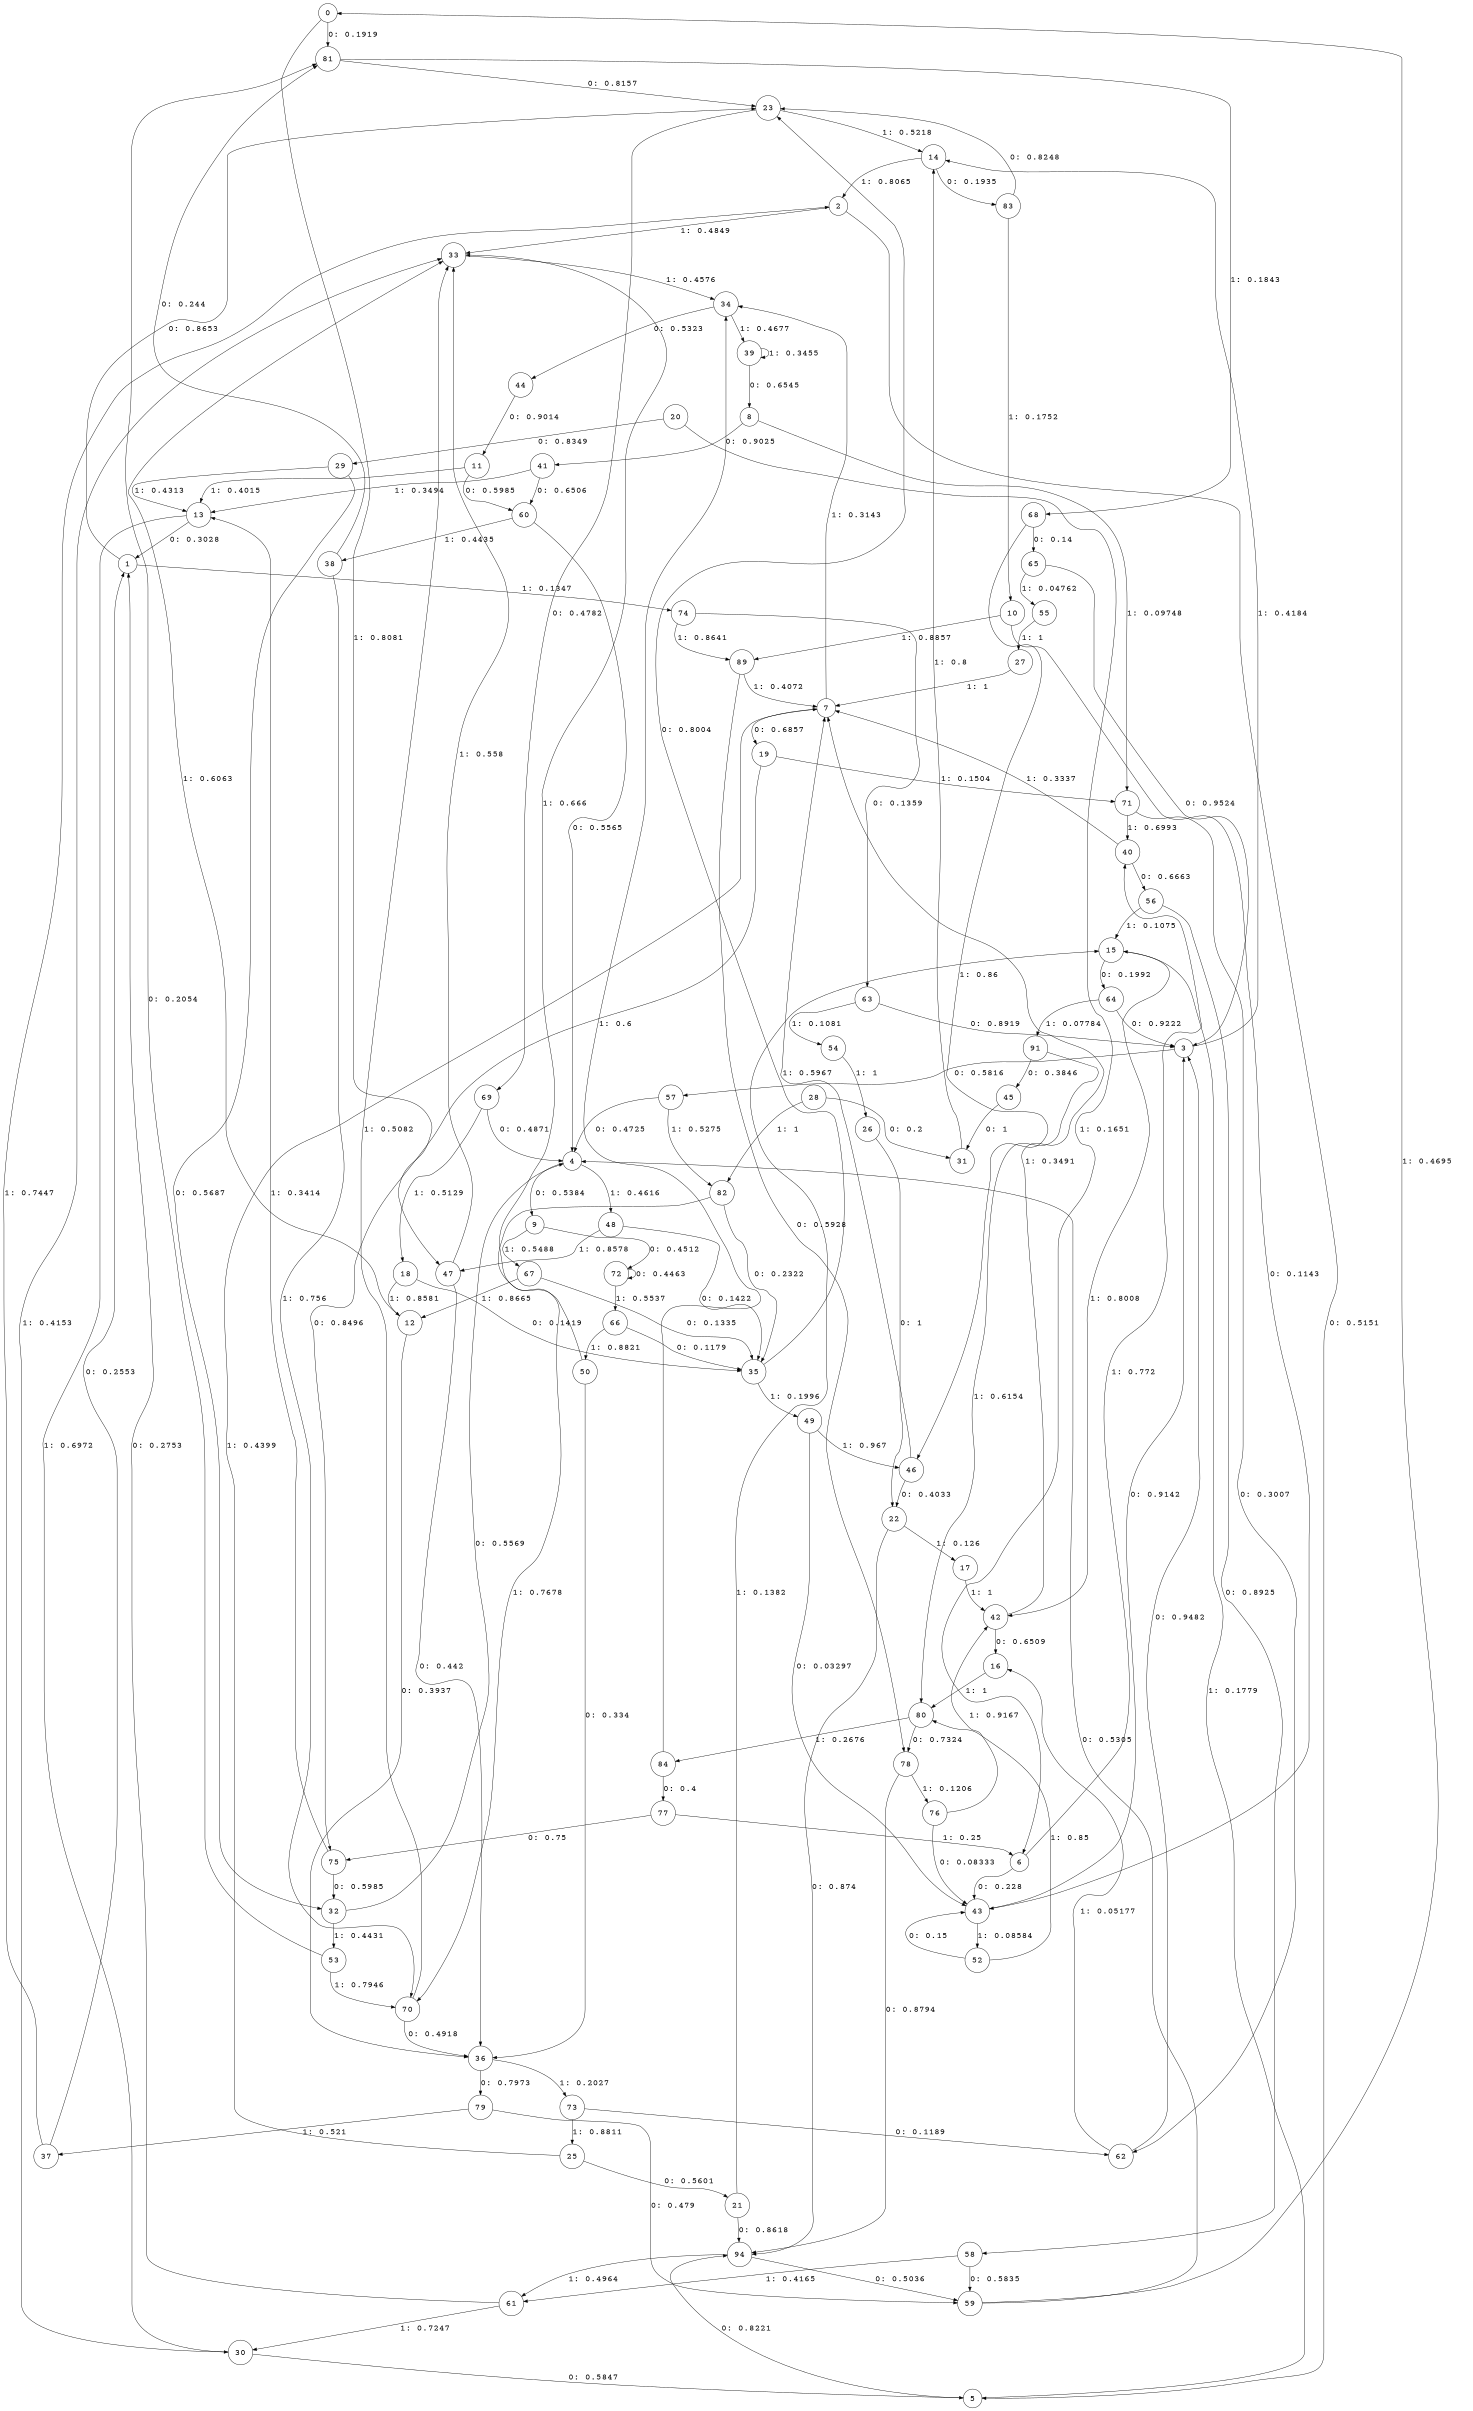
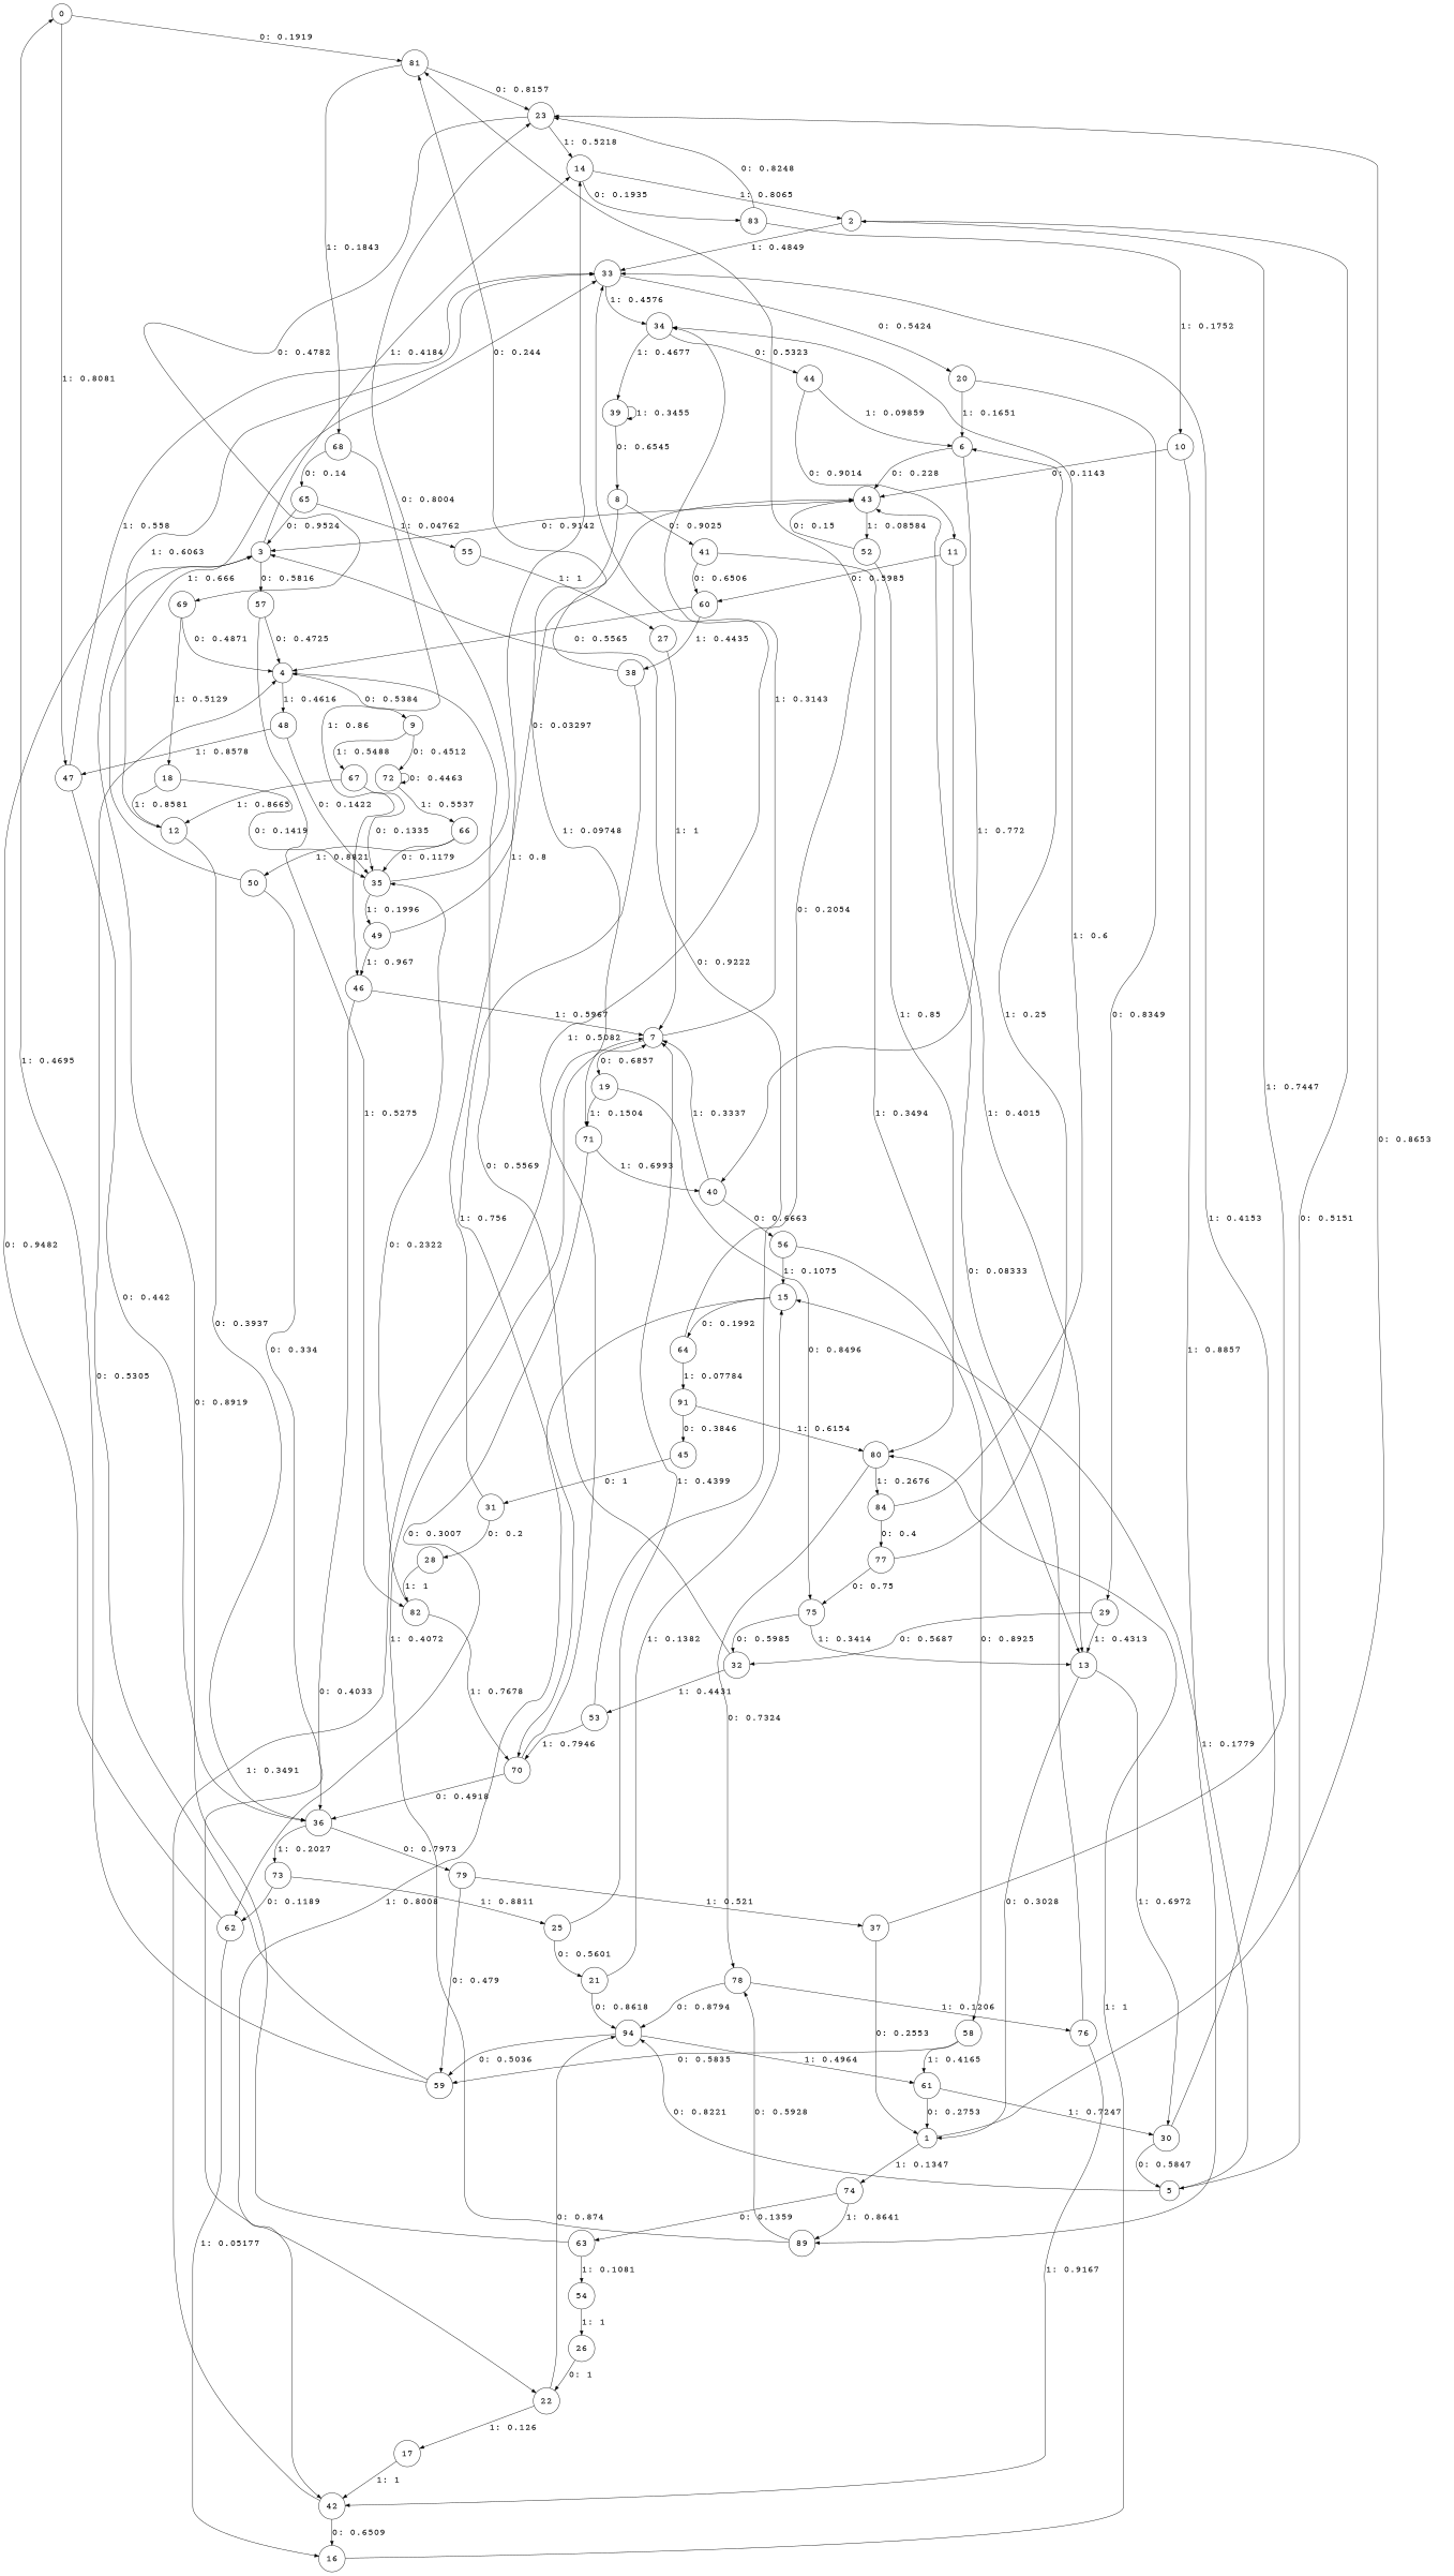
  digraph {
    fontname="Courier Prime"
    node [fontname="Courier Prime" fontsize=24 shape=circle]
    edge [fontname="Courier Prime" fontsize=24]
    0
    81
    47
    23
    68
    33
    36
    14
    69
    46
    65
    34
    20
    79
    73
    1
    74
    n18 [label=89]
    63
    2
    83
    4
    18
    7
    78
    3
    54
    5
    n29 [label=94]
    15
    59
    61
    64
    42
    44
    39
    6
    29
    57
    82
    9
    48
    35
    70
    10
    72
    67
    66
    12
    49
    30
    n52 [label=91]
    16
    43
    40
    52
    56
    80
    19
    58
    71
    75
    62
    13
    32
    11
    8
    41
    60
    38
    50
    76
    37
    25
    45
    21
    84
    77
    17
    53
    22
    26
    27
    28
    31
    55
    0 -> 81 [label="0: 0.1919   "]
    0 -> 47 [label="1: 0.8081   "]
    81 -> 23 [label="0: 0.8157   "]
    81 -> 68 [label="1: 0.1843   "]
    47 -> 33 [label="1: 0.558    "]
    47 -> 36 [label="0: 0.442    "]
    23 -> 14 [label="1: 0.5218   "]
    23 -> 69 [label="0: 0.4782   "]
    68 -> 46 [label="1: 0.86     "]
    68 -> 65 [label="0: 0.14     "]
    33 -> 34 [label="1: 0.4576   "]
+   33 -> 20 [label="0: 0.5424   "]
    36 -> 79 [label="0: 0.7973   "]
    36 -> 73 [label="1: 0.2027   "]
    14 -> 2 [label="1: 0.8065   "]
    14 -> 83 [label="0: 0.1935   "]
    69 -> 4 [label="0: 0.4871   "]
    69 -> 18 [label="1: 0.5129   "]
    46 -> 7 [label="1: 0.5967   "]
    46 -> 22 [label="0: 0.4033   "]
    65 -> 3 [label="0: 0.9524   "]
    65 -> 55 [label="1: 0.04762  "]
    34 -> 44 [label="0: 0.5323   "]
    34 -> 39 [label="1: 0.4677   "]
    20 -> 6 [label="1: 0.1651   "]
    20 -> 29 [label="0: 0.8349   "]
    79 -> 59 [label="0: 0.479    "]
    79 -> 37 [label="1: 0.521    "]
    73 -> 62 [label="0: 0.1189   "]
    73 -> 25 [label="1: 0.8811   "]
    1 -> 23 [label="0: 0.8653   "]
    1 -> 74 [label="1: 0.1347   "]
    74 -> n18 [label="1: 0.8641   "]
    74 -> 63 [label="0: 0.1359   "]
    n18 -> 7 [label="1: 0.4072   "]
    n18 -> 78 [label="0: 0.5928   "]
    63 -> 3 [label="0: 0.8919   "]
    63 -> 54 [label="1: 0.1081   "]
    2 -> 33 [label="1: 0.4849   "]
    2 -> 5 [label="0: 0.5151   "]
    83 -> 23 [label="0: 0.8248   "]
    83 -> 10 [label="1: 0.1752   "]
    4 -> 9 [label="0: 0.5384   "]
    4 -> 48 [label="1: 0.4616   "]
    18 -> 35 [label="0: 0.1419   "]
    18 -> 12 [label="1: 0.8581   "]
    7 -> 34 [label="1: 0.3143   "]
    7 -> 19 [label="0: 0.6857   "]
    78 -> n29 [label="0: 0.8794   "]
    78 -> 76 [label="1: 0.1206   "]
    3 -> 14 [label="1: 0.4184   "]
    3 -> 57 [label="0: 0.5816   "]
    54 -> 26 [label="1: 1        "]
    5 -> n29 [label="0: 0.8221   "]
    5 -> 15 [label="1: 0.1779   "]
    n29 -> 59 [label="0: 0.5036   "]
    n29 -> 61 [label="1: 0.4964   "]
    15 -> 64 [label="0: 0.1992   "]
    15 -> 42 [label="1: 0.8008   "]
    59 -> 0 [label="1: 0.4695   "]
    59 -> 4 [label="0: 0.5305   "]
    61 -> 1 [label="0: 0.2753   "]
    61 -> 30 [label="1: 0.7247   "]
    64 -> 3 [label="0: 0.9222   "]
    64 -> n52 [label="1: 0.07784  "]
    42 -> 7 [label="1: 0.3491   "]
    42 -> 16 [label="0: 0.6509   "]
+   44 -> 6 [label="1: 0.09859  "]
    44 -> 11 [label="0: 0.9014   "]
    39 -> 39 [label="1: 0.3455   "]
    39 -> 8 [label="0: 0.6545   "]
    6 -> 43 [label="0: 0.228    "]
    6 -> 40 [label="1: 0.772    "]
    29 -> 13 [label="1: 0.4313   "]
    29 -> 32 [label="0: 0.5687   "]
    57 -> 4 [label="0: 0.4725   "]
    57 -> 82 [label="1: 0.5275   "]
    82 -> 35 [label="0: 0.2322   "]
    82 -> 70 [label="1: 0.7678   "]
    9 -> 72 [label="0: 0.4512   "]
    9 -> 67 [label="1: 0.5488   "]
    48 -> 47 [label="1: 0.8578   "]
    48 -> 35 [label="0: 0.1422   "]
    35 -> 23 [label="0: 0.8004   "]
    35 -> 49 [label="1: 0.1996   "]
    70 -> 33 [label="1: 0.5082   "]
    70 -> 36 [label="0: 0.4918   "]
    10 -> n18 [label="1: 0.8857   "]
    10 -> 43 [label="0: 0.1143   "]
    72 -> 72 [label="0: 0.4463   "]
    72 -> 66 [label="1: 0.5537   "]
    67 -> 35 [label="0: 0.1335   "]
    67 -> 12 [label="1: 0.8665   "]
    66 -> 35 [label="0: 0.1179   "]
    66 -> 50 [label="1: 0.8821   "]
    12 -> 33 [label="1: 0.6063   "]
    12 -> 36 [label="0: 0.3937   "]
    49 -> 46 [label="1: 0.967    "]
    49 -> 43 [label="0: 0.03297  "]
    30 -> 33 [label="1: 0.4153   "]
    30 -> 5 [label="0: 0.5847   "]
    n52 -> 80 [label="1: 0.6154   "]
    n52 -> 45 [label="0: 0.3846   "]
    16 -> 80 [label="1: 1        "]
    43 -> 3 [label="0: 0.9142   "]
    43 -> 52 [label="1: 0.08584  "]
    40 -> 7 [label="1: 0.3337   "]
    40 -> 56 [label="0: 0.6663   "]
    52 -> 43 [label="0: 0.15     "]
    52 -> 80 [label="1: 0.85     "]
    56 -> 15 [label="1: 0.1075   "]
    56 -> 58 [label="0: 0.8925   "]
    80 -> 78 [label="0: 0.7324   "]
    80 -> 84 [label="1: 0.2676   "]
    19 -> 71 [label="1: 0.1504   "]
    19 -> 75 [label="0: 0.8496   "]
    58 -> 59 [label="0: 0.5835   "]
    58 -> 61 [label="1: 0.4165   "]
    71 -> 40 [label="1: 0.6993   "]
    71 -> 62 [label="0: 0.3007   "]
    75 -> 13 [label="1: 0.3414   "]
    75 -> 32 [label="0: 0.5985   "]
    62 -> 3 [label="0: 0.9482   "]
    62 -> 16 [label="1: 0.05177  "]
    13 -> 1 [label="0: 0.3028   "]
    13 -> 30 [label="1: 0.6972   "]
    32 -> 4 [label="0: 0.5569   "]
    32 -> 53 [label="1: 0.4431   "]
    11 -> 13 [label="1: 0.4015   "]
    11 -> 60 [label="0: 0.5985   "]
    8 -> 71 [label="1: 0.09748  "]
    8 -> 41 [label="0: 0.9025   "]
    41 -> 13 [label="1: 0.3494   "]
    41 -> 60 [label="0: 0.6506   "]
    60 -> 4 [label="0: 0.5565   "]
    60 -> 38 [label="1: 0.4435   "]
    38 -> 81 [label="0: 0.244    "]
    38 -> 70 [label="1: 0.756    "]
    50 -> 33 [label="1: 0.666    "]
    50 -> 36 [label="0: 0.334    "]
    76 -> 42 [label="1: 0.9167   "]
    76 -> 43 [label="0: 0.08333  "]
    37 -> 1 [label="0: 0.2553   "]
    37 -> 2 [label="1: 0.7447   "]
    25 -> 7 [label="1: 0.4399   "]
    25 -> 21 [label="0: 0.5601   "]
    45 -> 31 [label="0: 1        "]
    21 -> n29 [label="0: 0.8618   "]
    21 -> 15 [label="1: 0.1382   "]
    84 -> 34 [label="1: 0.6      "]
    84 -> 77 [label="0: 0.4      "]
    77 -> 6 [label="1: 0.25     "]
    77 -> 75 [label="0: 0.75     "]
    17 -> 42 [label="1: 1        "]
    53 -> 81 [label="0: 0.2054   "]
    53 -> 70 [label="1: 0.7946   "]
    22 -> n29 [label="0: 0.874    "]
    22 -> 17 [label="1: 0.126    "]
    26 -> 22 [label="0: 1        "]
    27 -> 7 [label="1: 1        "]
    28 -> 82 [label="1: 1        "]
    31 -> 14 [label="1: 0.8      "]
-   28 -> 31 [label="0: 0.2      "]
+   31 -> 28 [label="0: 0.2      "]
    55 -> 27 [label="1: 1        "]
  }
